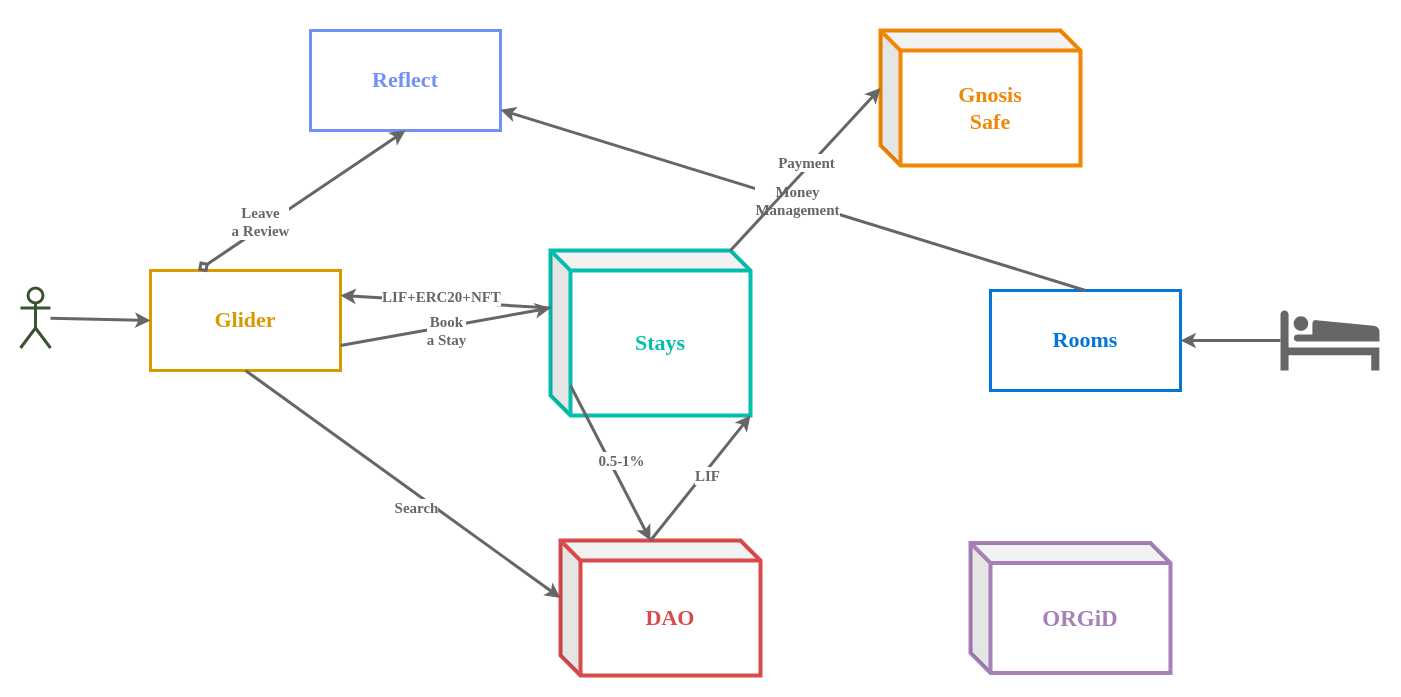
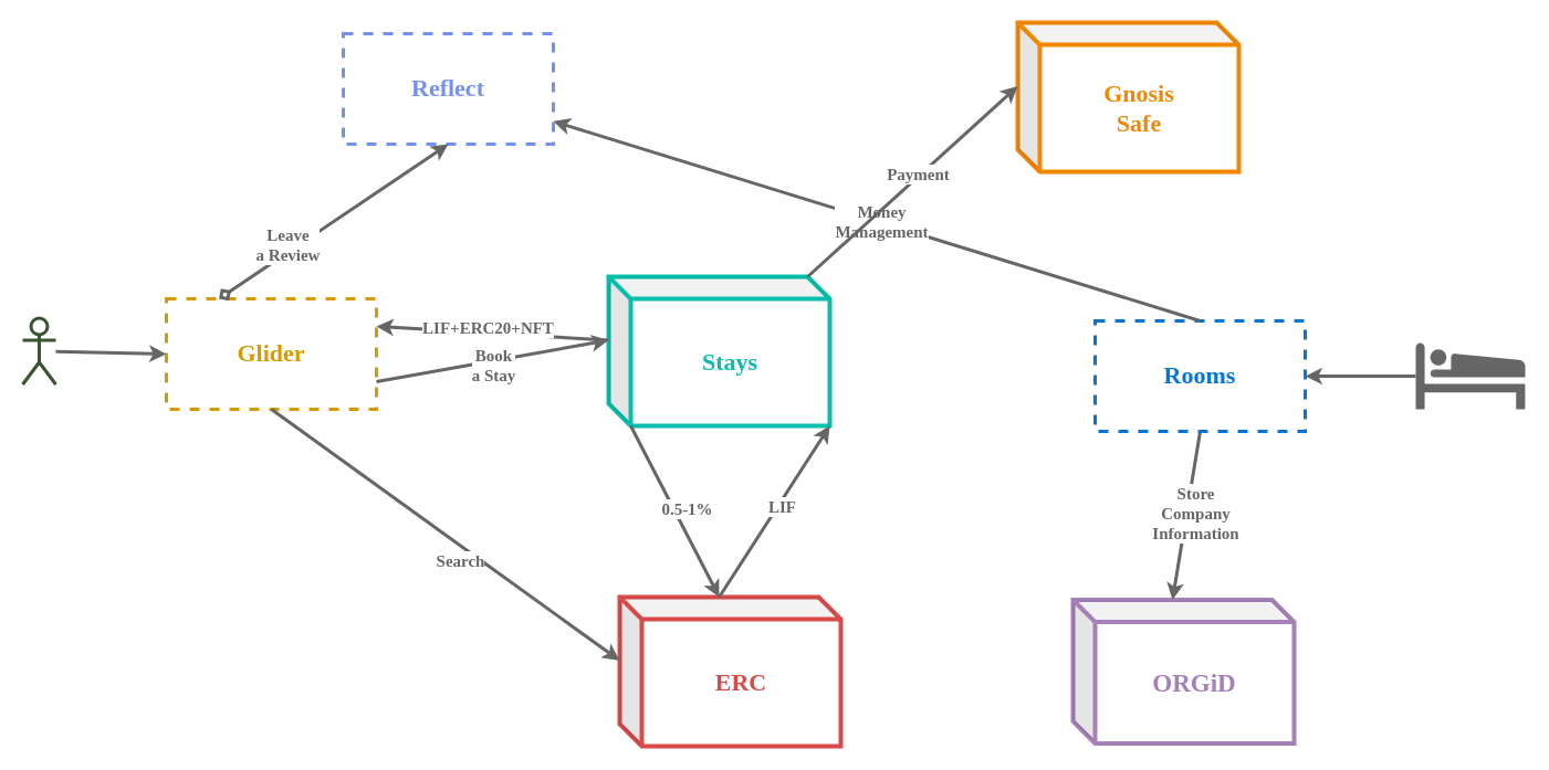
  <mxCell id="0" />
  <mxCell id="1" parent="0" />
  <mxCell id="2" value="ORGiD" style="shape=cube;whiteSpace=wrap;html=1;boundedLbl=1;backgroundOutline=1;darkOpacity=0.05;darkOpacity2=0.1;fillColor=none;strokeColor=#A680B8;fontColor=#A680B8;strokeWidth=4;fontSize=23;fontFamily=Oxygen Mono;fontStyle=1" vertex="1" parent="1"><mxGeometry x="970" y="542.5" width="200" height="130" as="geometry" /></mxCell>
- <mxCell id="5" value="Rooms" style="whiteSpace=wrap;html=1;shadow=0;fillColor=none;fontFamily=Oxygen Mono;strokeWidth=3;fontSize=22;strokeColor=#0476D9;fontColor=#0476D9;fontStyle=1;" vertex="1" parent="1"><mxGeometry x="990" y="290" width="190" height="100" as="geometry" /></mxCell>
- <mxCell id="6" value="Glider" style="whiteSpace=wrap;html=1;shadow=0;fillColor=none;fontFamily=Oxygen Mono;strokeWidth=3;fontSize=22;strokeColor=#d79b00;fontStyle=1;fontColor=#D79B00;" vertex="1" parent="1"><mxGeometry x="150" y="270" width="190" height="100" as="geometry" /></mxCell>
+ <mxCell id="3" style="edgeStyle=none;rounded=0;orthogonalLoop=1;jettySize=auto;html=1;strokeColor=#666666;strokeWidth=3;fontSize=22;fontColor=#A680B8;entryX=0.5;entryY=1;entryDx=0;entryDy=0;endArrow=none;endFill=0;endSize=6;startArrow=classic;startFill=1;fontFamily=Oxygen Mono;fontSource=https%3A%2F%2Ffonts.googleapis.com%2Fcss%3Ffamily%3DOxygen%2BMono;exitX=0;exitY=0;exitDx=90;exitDy=0;exitPerimeter=0;" edge="1" parent="1" source="2" target="5"><mxGeometry relative="1" as="geometry"><mxPoint x="895" y="230" as="sourcePoint" /><mxPoint x="1035" y="243" as="targetPoint" /></mxGeometry></mxCell>
+ <mxCell id="4" value="Store&lt;br&gt;Company&lt;br&gt;Information" style="edgeLabel;html=1;align=center;verticalAlign=middle;resizable=0;points=[];fontSize=15;fontFamily=Oxygen Mono;fontColor=#666;fontStyle=1" vertex="1" connectable="0" parent="3"><mxGeometry x="0.279" relative="1" as="geometry"><mxPoint x="4" y="19" as="offset" /></mxGeometry></mxCell>
+ <mxCell id="5" value="Rooms" style="whiteSpace=wrap;html=1;shadow=0;fillColor=none;fontFamily=Oxygen Mono;strokeWidth=3;fontSize=22;strokeColor=#0476D9;fontColor=#0476D9;fontStyle=1;dashed=1;" vertex="1" parent="1"><mxGeometry x="990" y="290" width="190" height="100" as="geometry" /></mxCell>
+ <mxCell id="6" value="Glider" style="whiteSpace=wrap;html=1;shadow=0;fillColor=none;fontFamily=Oxygen Mono;strokeWidth=3;fontSize=22;strokeColor=#d79b00;fontStyle=1;fontColor=#D79B00;dashed=1;" vertex="1" parent="1"><mxGeometry x="150" y="270" width="190" height="100" as="geometry" /></mxCell>
  <mxCell id="7" value="" style="shape=umlActor;verticalLabelPosition=bottom;labelBackgroundColor=#ffffff;verticalAlign=top;html=1;outlineConnect=0;rounded=0;strokeColor=#3A5431;fontFamily=Oxygen Mono;fontSize=22;fontColor=#0A0A0A;align=left;strokeWidth=3;" vertex="1" parent="1"><mxGeometry x="20" y="287.5" width="30" height="60" as="geometry" /></mxCell>
  <mxCell id="8" style="edgeStyle=none;rounded=0;orthogonalLoop=1;jettySize=auto;html=1;strokeColor=#666666;strokeWidth=3;fontSize=22;fontColor=#A680B8;entryX=1;entryY=0.75;entryDx=0;entryDy=0;endArrow=none;endFill=0;endSize=6;startArrow=classic;startFill=1;fontFamily=Oxygen Mono;fontSource=https%3A%2F%2Ffonts.googleapis.com%2Fcss%3Ffamily%3DOxygen%2BMono;exitX=0;exitY=0;exitDx=0;exitDy=57.5;exitPerimeter=0;" edge="1" parent="1" source="15" target="6"><mxGeometry relative="1" as="geometry"><mxPoint x="190" y="320" as="sourcePoint" /><mxPoint x="160" y="460" as="targetPoint" /></mxGeometry></mxCell>
  <mxCell id="9" value="Book&lt;br&gt;a Stay" style="edgeLabel;html=1;align=center;verticalAlign=middle;resizable=0;points=[];fontSize=15;fontFamily=Oxygen Mono;fontColor=#666666;fontStyle=1" vertex="1" connectable="0" parent="8"><mxGeometry x="-0.201" y="-2" relative="1" as="geometry"><mxPoint x="-20" y="9" as="offset" /></mxGeometry></mxCell>
- <mxCell id="10" value="Reflect" style="whiteSpace=wrap;html=1;shadow=0;fillColor=none;fontFamily=Oxygen Mono;strokeWidth=3;fontSize=22;strokeColor=#7390F4;fontColor=#7390F4;fontStyle=1;" vertex="1" parent="1"><mxGeometry x="310" y="30" width="190" height="100" as="geometry" /></mxCell>
+ <mxCell id="10" value="Reflect" style="whiteSpace=wrap;html=1;shadow=0;fillColor=none;fontFamily=Oxygen Mono;strokeWidth=3;fontSize=22;strokeColor=#7390F4;fontColor=#7390F4;fontStyle=1;dashed=1;" vertex="1" parent="1"><mxGeometry x="310" y="30" width="190" height="100" as="geometry" /></mxCell>
  <mxCell id="11" style="edgeStyle=none;rounded=0;orthogonalLoop=1;jettySize=auto;html=1;strokeColor=#666666;strokeWidth=3;fontSize=22;fontColor=#A680B8;entryX=0.25;entryY=0;entryDx=0;entryDy=0;endArrow=diamond;endFill=0;endSize=6;startArrow=classic;startFill=1;fontFamily=Oxygen Mono;fontSource=https%3A%2F%2Ffonts.googleapis.com%2Fcss%3Ffamily%3DOxygen%2BMono;exitX=0.5;exitY=1;exitDx=0;exitDy=0;" edge="1" parent="1" source="10" target="6"><mxGeometry relative="1" as="geometry"><mxPoint x="250" y="132.5" as="sourcePoint" /><mxPoint x="50" y="160" as="targetPoint" /></mxGeometry></mxCell>
  <mxCell id="12" value="Leave&lt;br&gt;a Review" style="edgeLabel;html=1;align=center;verticalAlign=middle;resizable=0;points=[];fontSize=15;fontFamily=Oxygen Mono;fontColor=#666666;fontStyle=1" vertex="1" connectable="0" parent="11"><mxGeometry x="-0.201" y="-2" relative="1" as="geometry"><mxPoint x="-61" y="36" as="offset" /></mxGeometry></mxCell>
  <mxCell id="13" value="" style="shape=mxgraph.signs.travel.hotel;html=1;pointerEvents=1;fillColor=#666;strokeColor=none;verticalLabelPosition=bottom;verticalAlign=top;align=center;fontFamily=Oxygen Mono;fontSource=https%3A%2F%2Ffonts.googleapis.com%2Fcss%3Ffamily%3DOxygen%2BMono;fontSize=15;fontColor=#7390F4;" vertex="1" parent="1"><mxGeometry x="1280" y="310" width="99" height="60" as="geometry" /></mxCell>
  <mxCell id="14" value="" style="edgeStyle=none;rounded=0;orthogonalLoop=1;jettySize=auto;html=1;strokeColor=#666666;strokeWidth=3;fontSize=15;fontColor=#666666;endArrow=classic;endFill=1;endSize=6;startArrow=none;startFill=0;fontFamily=Oxygen Mono;fontSource=https%3A%2F%2Ffonts.googleapis.com%2Fcss%3Ffamily%3DOxygen%2BMono;exitX=0;exitY=0.5;exitDx=0;exitDy=0;fontStyle=1;exitPerimeter=0;entryX=1;entryY=0.5;entryDx=0;entryDy=0;" edge="1" parent="1" source="13" target="5"><mxGeometry relative="1" as="geometry"><mxPoint x="1000" y="350" as="sourcePoint" /><mxPoint x="1290" y="490" as="targetPoint" /></mxGeometry></mxCell>
- <mxCell id="15" value="&lt;div&gt;Stays&lt;/div&gt;" style="shape=cube;whiteSpace=wrap;html=1;boundedLbl=1;backgroundOutline=1;darkOpacity=0.05;darkOpacity2=0.1;fillColor=none;strokeColor=#04BFAD;fontColor=#04BFAD;strokeWidth=4;fontSize=22;fontFamily=Oxygen Mono;fontStyle=1;fontSource=https%3A%2F%2Ffonts.googleapis.com%2Fcss%3Ffamily%3DOxygen%2BMono;" vertex="1" parent="1"><mxGeometry x="550" y="250" width="200" height="165" as="geometry" /></mxCell>
- <mxCell id="16" value="DAO" style="shape=cube;whiteSpace=wrap;html=1;boundedLbl=1;backgroundOutline=1;darkOpacity=0.05;darkOpacity2=0.1;fillColor=none;strokeColor=#D94A4A;fontColor=#D94A4A;strokeWidth=4;fontSize=22;fontFamily=Oxygen Mono;fontStyle=1;fontSource=https%3A%2F%2Ffonts.googleapis.com%2Fcss%3Ffamily%3DOxygen%2BMono;" vertex="1" parent="1"><mxGeometry x="560" y="540" width="200" height="135" as="geometry" /></mxCell>
- <mxCell id="17" value="&lt;div&gt;Gnosis&lt;br&gt;Safe&lt;/div&gt;" style="shape=cube;whiteSpace=wrap;html=1;boundedLbl=1;backgroundOutline=1;darkOpacity=0.05;darkOpacity2=0.1;fillColor=none;strokeColor=#F28705;fontColor=#F28705;strokeWidth=4;fontSize=22;fontFamily=Oxygen Mono;fontStyle=1;fontSource=https%3A%2F%2Ffonts.googleapis.com%2Fcss%3Ffamily%3DOxygen%2BMono;" vertex="1" parent="1"><mxGeometry x="880" y="30" width="200" height="135" as="geometry" /></mxCell>
+ <mxCell id="15" value="&lt;div&gt;Stays&lt;/div&gt;" style="shape=cube;whiteSpace=wrap;html=1;boundedLbl=1;backgroundOutline=1;darkOpacity=0.05;darkOpacity2=0.1;fillColor=none;strokeColor=#04BFAD;fontColor=#04BFAD;strokeWidth=4;fontSize=22;fontFamily=Oxygen Mono;fontStyle=1;fontSource=https%3A%2F%2Ffonts.googleapis.com%2Fcss%3Ffamily%3DOxygen%2BMono;" vertex="1" parent="1"><mxGeometry x="550" y="250" width="200" height="135" as="geometry" /></mxCell>
+ <mxCell id="16" value="ERC" style="shape=cube;whiteSpace=wrap;html=1;boundedLbl=1;backgroundOutline=1;darkOpacity=0.05;darkOpacity2=0.1;fillColor=none;strokeColor=#D94A4A;fontColor=#D94A4A;strokeWidth=4;fontSize=22;fontFamily=Oxygen Mono;fontStyle=1;fontSource=https%3A%2F%2Ffonts.googleapis.com%2Fcss%3Ffamily%3DOxygen%2BMono;" vertex="1" parent="1"><mxGeometry x="560" y="540" width="200" height="135" as="geometry" /></mxCell>
+ <mxCell id="17" value="&lt;div&gt;Gnosis&lt;br&gt;Safe&lt;/div&gt;" style="shape=cube;whiteSpace=wrap;html=1;boundedLbl=1;backgroundOutline=1;darkOpacity=0.05;darkOpacity2=0.1;fillColor=none;strokeColor=#F28705;fontColor=#F28705;strokeWidth=4;fontSize=22;fontFamily=Oxygen Mono;fontStyle=1;fontSource=https%3A%2F%2Ffonts.googleapis.com%2Fcss%3Ffamily%3DOxygen%2BMono;" vertex="1" parent="1"><mxGeometry x="920" y="20" width="200" height="135" as="geometry" /></mxCell>
  <mxCell id="18" value="Money&lt;br&gt;Management" style="edgeStyle=none;rounded=0;orthogonalLoop=1;jettySize=auto;html=1;strokeColor=#666666;strokeWidth=3;fontSize=15;fontColor=#666666;endArrow=classic;endFill=1;endSize=6;startArrow=none;startFill=0;fontFamily=Oxygen Mono;fontSource=https%3A%2F%2Ffonts.googleapis.com%2Fcss%3Ffamily%3DOxygen%2BMono;exitX=0.5;exitY=0;exitDx=0;exitDy=0;fontStyle=1;" edge="1" parent="1" source="5" target="10"><mxGeometry x="-0.01" y="-1" relative="1" as="geometry"><mxPoint x="1000" y="350" as="sourcePoint" /><mxPoint x="800" y="342.5" as="targetPoint" /><mxPoint x="1" as="offset" /></mxGeometry></mxCell>
  <mxCell id="19" value="" style="edgeStyle=none;rounded=0;orthogonalLoop=1;jettySize=auto;html=1;strokeColor=#666666;strokeWidth=3;fontSize=15;fontColor=#666666;endArrow=classic;endFill=1;endSize=6;startArrow=none;startFill=0;fontFamily=Oxygen Mono;fontSource=https%3A%2F%2Ffonts.googleapis.com%2Fcss%3Ffamily%3DOxygen%2BMono;fontStyle=1;entryX=0;entryY=0.5;entryDx=0;entryDy=0;" edge="1" parent="1" source="7" target="6"><mxGeometry relative="1" as="geometry"><mxPoint x="50" y="270" as="sourcePoint" /><mxPoint x="-120" y="270" as="targetPoint" /></mxGeometry></mxCell>
  <mxCell id="20" style="edgeStyle=none;rounded=0;orthogonalLoop=1;jettySize=auto;html=1;strokeColor=#666666;strokeWidth=3;fontSize=22;fontColor=#A680B8;endArrow=none;endFill=0;endSize=6;startArrow=classic;startFill=1;fontFamily=Oxygen Mono;fontSource=https%3A%2F%2Ffonts.googleapis.com%2Fcss%3Ffamily%3DOxygen%2BMono;exitX=0;exitY=0;exitDx=90;exitDy=0;exitPerimeter=0;entryX=0;entryY=0;entryDx=20;entryDy=135;entryPerimeter=0;" edge="1" parent="1" source="16" target="15"><mxGeometry relative="1" as="geometry"><mxPoint x="500" y="680" as="sourcePoint" /><mxPoint x="520" y="440" as="targetPoint" /></mxGeometry></mxCell>
  <mxCell id="21" value="0.5-1%" style="edgeLabel;html=1;align=center;verticalAlign=middle;resizable=0;points=[];fontSize=15;fontFamily=Oxygen Mono;fontColor=#666666;fontStyle=1" vertex="1" connectable="0" parent="20"><mxGeometry x="-0.201" y="-2" relative="1" as="geometry"><mxPoint x="1" y="-17" as="offset" /></mxGeometry></mxCell>
  <mxCell id="22" style="edgeStyle=none;rounded=0;orthogonalLoop=1;jettySize=auto;html=1;strokeColor=#666666;strokeWidth=3;fontSize=22;fontColor=#A680B8;endArrow=none;endFill=0;endSize=6;startArrow=classic;startFill=1;fontFamily=Oxygen Mono;fontSource=https%3A%2F%2Ffonts.googleapis.com%2Fcss%3Ffamily%3DOxygen%2BMono;exitX=1;exitY=1;exitDx=0;exitDy=0;exitPerimeter=0;entryX=0;entryY=0;entryDx=90;entryDy=0;entryPerimeter=0;" edge="1" parent="1" source="15" target="16"><mxGeometry relative="1" as="geometry"><mxPoint x="889.05" y="632.57" as="sourcePoint" /><mxPoint x="800" y="480" as="targetPoint" /></mxGeometry></mxCell>
  <mxCell id="23" value="LIF" style="edgeLabel;html=1;align=center;verticalAlign=middle;resizable=0;points=[];fontSize=15;fontFamily=Oxygen Mono;fontColor=#666666;fontStyle=1" vertex="1" connectable="0" parent="22"><mxGeometry x="-0.201" y="-2" relative="1" as="geometry"><mxPoint x="-2" y="11" as="offset" /></mxGeometry></mxCell>
  <mxCell id="24" style="edgeStyle=none;rounded=0;orthogonalLoop=1;jettySize=auto;html=1;strokeColor=#666666;strokeWidth=3;fontSize=22;fontColor=#A680B8;entryX=0.5;entryY=1;entryDx=0;entryDy=0;endArrow=none;endFill=0;endSize=6;startArrow=classic;startFill=1;fontFamily=Oxygen Mono;fontSource=https%3A%2F%2Ffonts.googleapis.com%2Fcss%3Ffamily%3DOxygen%2BMono;exitX=0;exitY=0;exitDx=0;exitDy=57.5;exitPerimeter=0;" edge="1" parent="1" source="16" target="6"><mxGeometry relative="1" as="geometry"><mxPoint x="490" y="500" as="sourcePoint" /><mxPoint x="280" y="512.5" as="targetPoint" /></mxGeometry></mxCell>
  <mxCell id="25" value="Search" style="edgeLabel;html=1;align=center;verticalAlign=middle;resizable=0;points=[];fontSize=15;fontFamily=Oxygen Mono;fontColor=#666666;fontStyle=1" vertex="1" connectable="0" parent="24"><mxGeometry x="-0.201" y="-2" relative="1" as="geometry"><mxPoint x="-20" y="1" as="offset" /></mxGeometry></mxCell>
  <mxCell id="26" style="edgeStyle=none;rounded=0;orthogonalLoop=1;jettySize=auto;html=1;strokeColor=#666666;strokeWidth=3;fontSize=22;fontColor=#A680B8;endArrow=none;endFill=0;endSize=6;startArrow=classic;startFill=1;fontFamily=Oxygen Mono;fontSource=https%3A%2F%2Ffonts.googleapis.com%2Fcss%3Ffamily%3DOxygen%2BMono;exitX=0;exitY=0;exitDx=0;exitDy=57.5;exitPerimeter=0;entryX=0;entryY=0;entryDx=180;entryDy=0;entryPerimeter=0;" edge="1" parent="1" source="17" target="15"><mxGeometry relative="1" as="geometry"><mxPoint x="840" y="-30" as="sourcePoint" /><mxPoint x="740" y="125" as="targetPoint" /></mxGeometry></mxCell>
  <mxCell id="27" value="Payment" style="edgeLabel;html=1;align=center;verticalAlign=middle;resizable=0;points=[];fontSize=15;fontFamily=Oxygen Mono;fontColor=#666666;fontStyle=1" vertex="1" connectable="0" parent="26"><mxGeometry x="-0.201" y="-2" relative="1" as="geometry"><mxPoint x="-13" y="11" as="offset" /></mxGeometry></mxCell>
  <mxCell id="28" style="edgeStyle=none;rounded=0;orthogonalLoop=1;jettySize=auto;html=1;strokeColor=#666666;strokeWidth=3;fontSize=22;fontColor=#A680B8;endArrow=none;endFill=0;endSize=6;startArrow=classic;startFill=1;fontFamily=Oxygen Mono;fontSource=https%3A%2F%2Ffonts.googleapis.com%2Fcss%3Ffamily%3DOxygen%2BMono;exitX=1;exitY=0.25;exitDx=0;exitDy=0;entryX=0;entryY=0;entryDx=0;entryDy=57.5;entryPerimeter=0;" edge="1" parent="1" source="6" target="15"><mxGeometry relative="1" as="geometry"><mxPoint x="670" y="130" as="sourcePoint" /><mxPoint x="650" y="80" as="targetPoint" /></mxGeometry></mxCell>
  <mxCell id="29" value="LIF+ERC20+NFT" style="edgeLabel;html=1;align=center;verticalAlign=middle;resizable=0;points=[];fontSize=15;fontFamily=Oxygen Mono;fontColor=#666666;fontStyle=1" vertex="1" connectable="0" parent="28"><mxGeometry x="-0.201" y="-2" relative="1" as="geometry"><mxPoint x="17" y="-6" as="offset" /></mxGeometry></mxCell>
